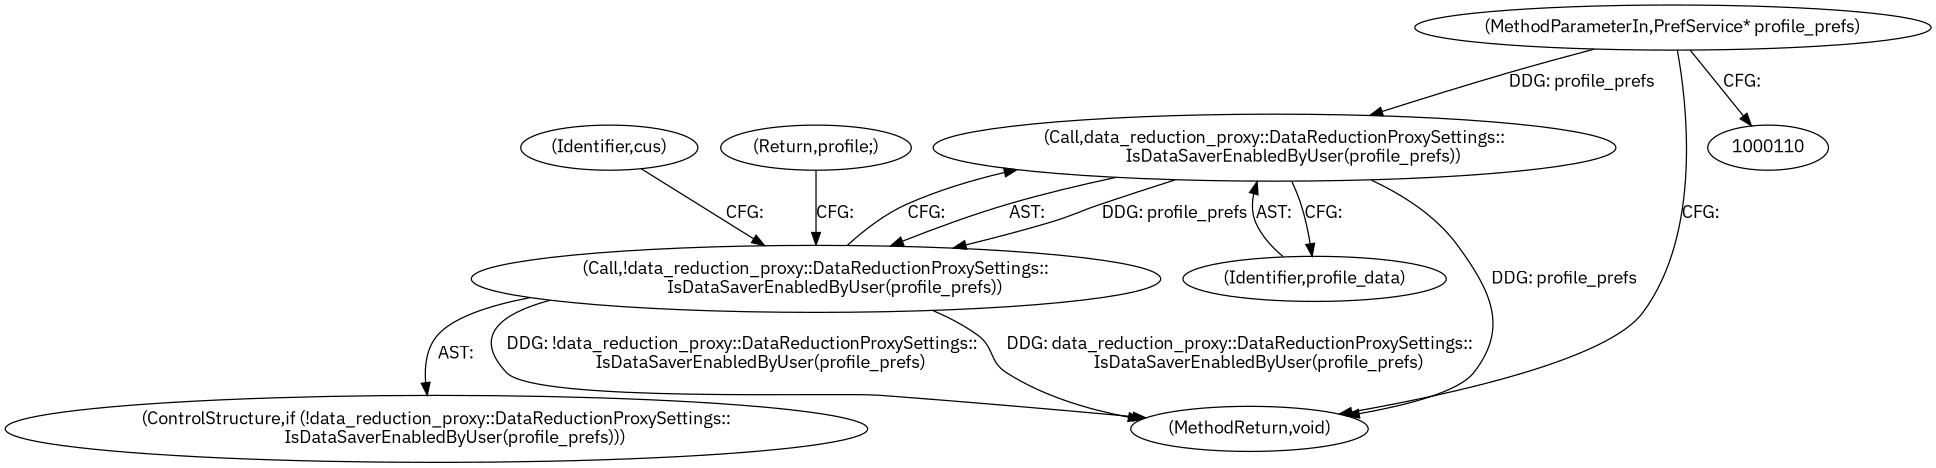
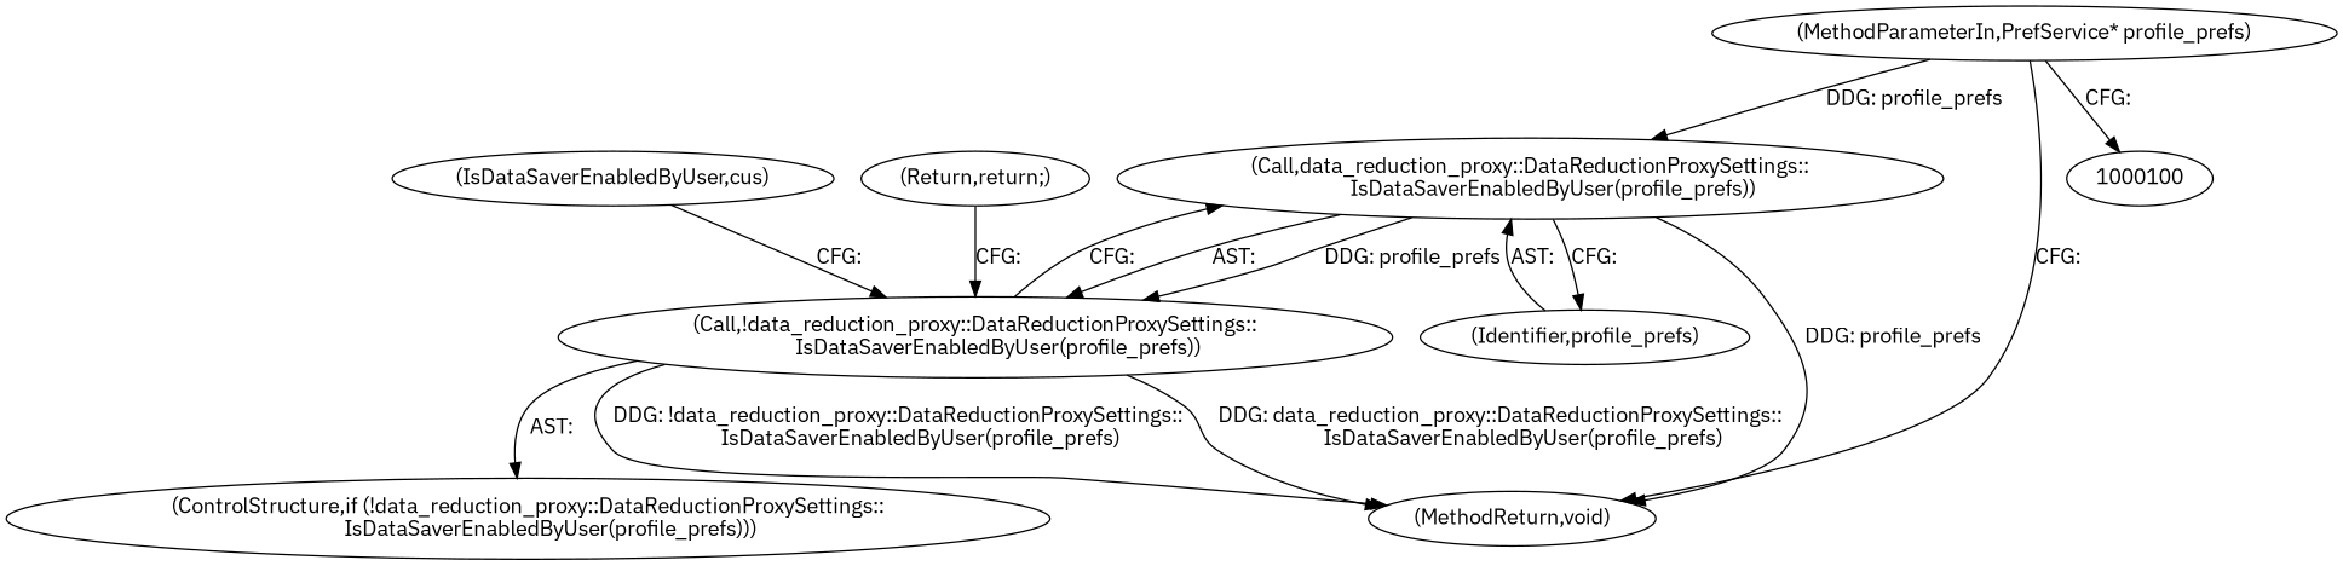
  digraph {
    fontname="IBM Plex Sans"
    node [fontname="IBM Plex Sans"]
    edge [fontname="IBM Plex Sans"]
    n1 [label="(Call,data_reduction_proxy::DataReductionProxySettings::\n          IsDataSaverEnabledByUser(profile_prefs))"]
    n2 [label="(Call,!data_reduction_proxy::DataReductionProxySettings::\n          IsDataSaverEnabledByUser(profile_prefs))"]
    n3 [label="(MethodReturn,void)"]
-   n4 [label="(Identifier,profile_data)"]
+   n4 [label="(Identifier,profile_prefs)"]
    n5 [label="(ControlStructure,if (!data_reduction_proxy::DataReductionProxySettings::\n          IsDataSaverEnabledByUser(profile_prefs)))"]
    n6 [label="(MethodParameterIn,PrefService* profile_prefs)"]
-   1000100 [label=1000110]
-   n8 [label="(Identifier,cus)"]
-   n9 [label="(Return,profile;)"]
+   1000100
+   n8 [label="(IsDataSaverEnabledByUser,cus)"]
+   n9 [label="(Return,return;)"]
    n1 -> n2 [label="AST: "]
    n1 -> n2 [label="DDG: profile_prefs"]
    n1 -> n3 [label="DDG: profile_prefs"]
    n1 -> n4 [label="CFG: "]
    n2 -> n1 [label="CFG: "]
    n2 -> n3 [label="DDG: !data_reduction_proxy::DataReductionProxySettings::\n          IsDataSaverEnabledByUser(profile_prefs)"]
    n2 -> n3 [label="DDG: data_reduction_proxy::DataReductionProxySettings::\n          IsDataSaverEnabledByUser(profile_prefs)"]
    n2 -> n5 [label="AST: "]
    n4 -> n1 [label="AST: "]
    n6 -> n1 [label="DDG: profile_prefs"]
    n6 -> n3 [label="CFG: "]
    n6 -> 1000100 [label="CFG: "]
    n8 -> n2 [label="CFG: "]
    n9 -> n2 [label="CFG: "]
  }
